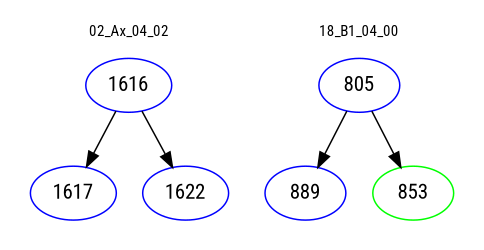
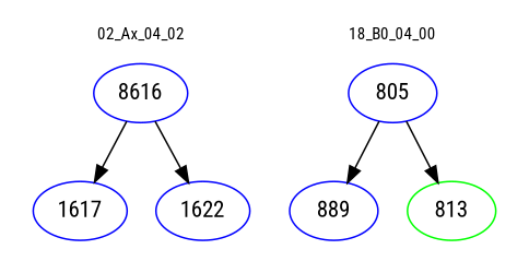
  digraph {
    fontname="Roboto Condensed"
    node [color=blue fontname="Roboto Condensed"]
    edge [color=black fontname="Roboto Condensed"]
-   n1 [label=1616]
+   n1 [label=8616]
    n2 [label=1617]
    n3 [label=1622]
    n4 [label=805]
    n5 [label=889]
-   n6 [color=green label=853]
+   n6 [color=green label=813]
    subgraph cluster_1 {
      color=white
      fontsize=10
      label="02_Ax_04_02"
      n1
      n2
      n3
    }
    subgraph cluster_2 {
      color=white
      fontsize=10
-     label="18_B1_04_00"
+     label="18_B0_04_00"
      n4
      n5
      n6
    }
    n1 -> n2
    n1 -> n3
    n4 -> n5
    n4 -> n6
  }
